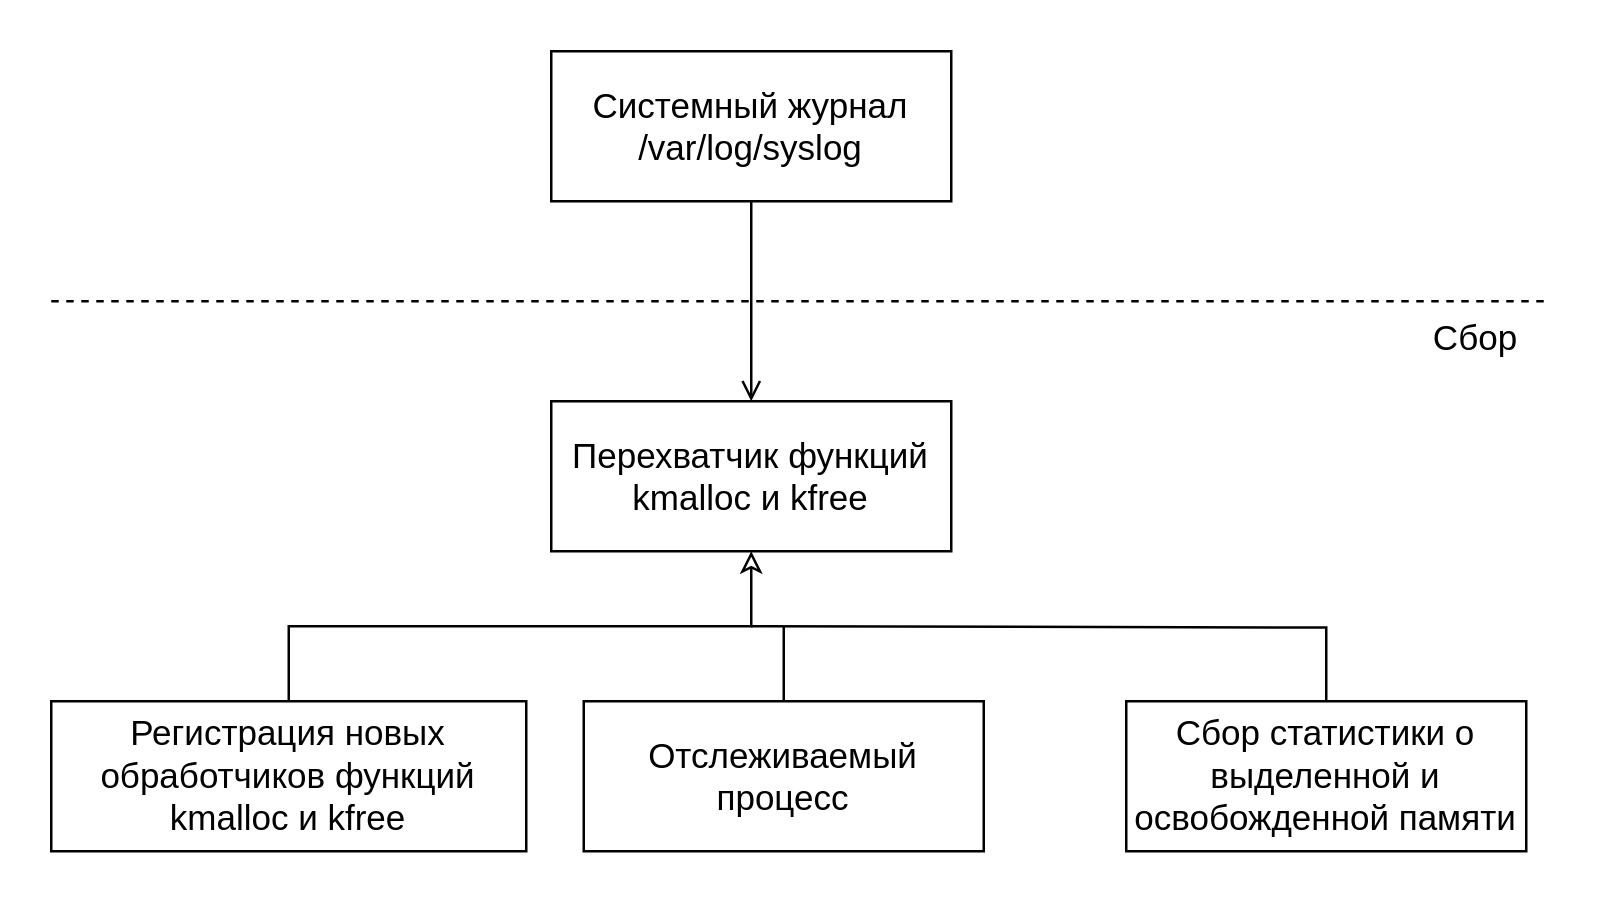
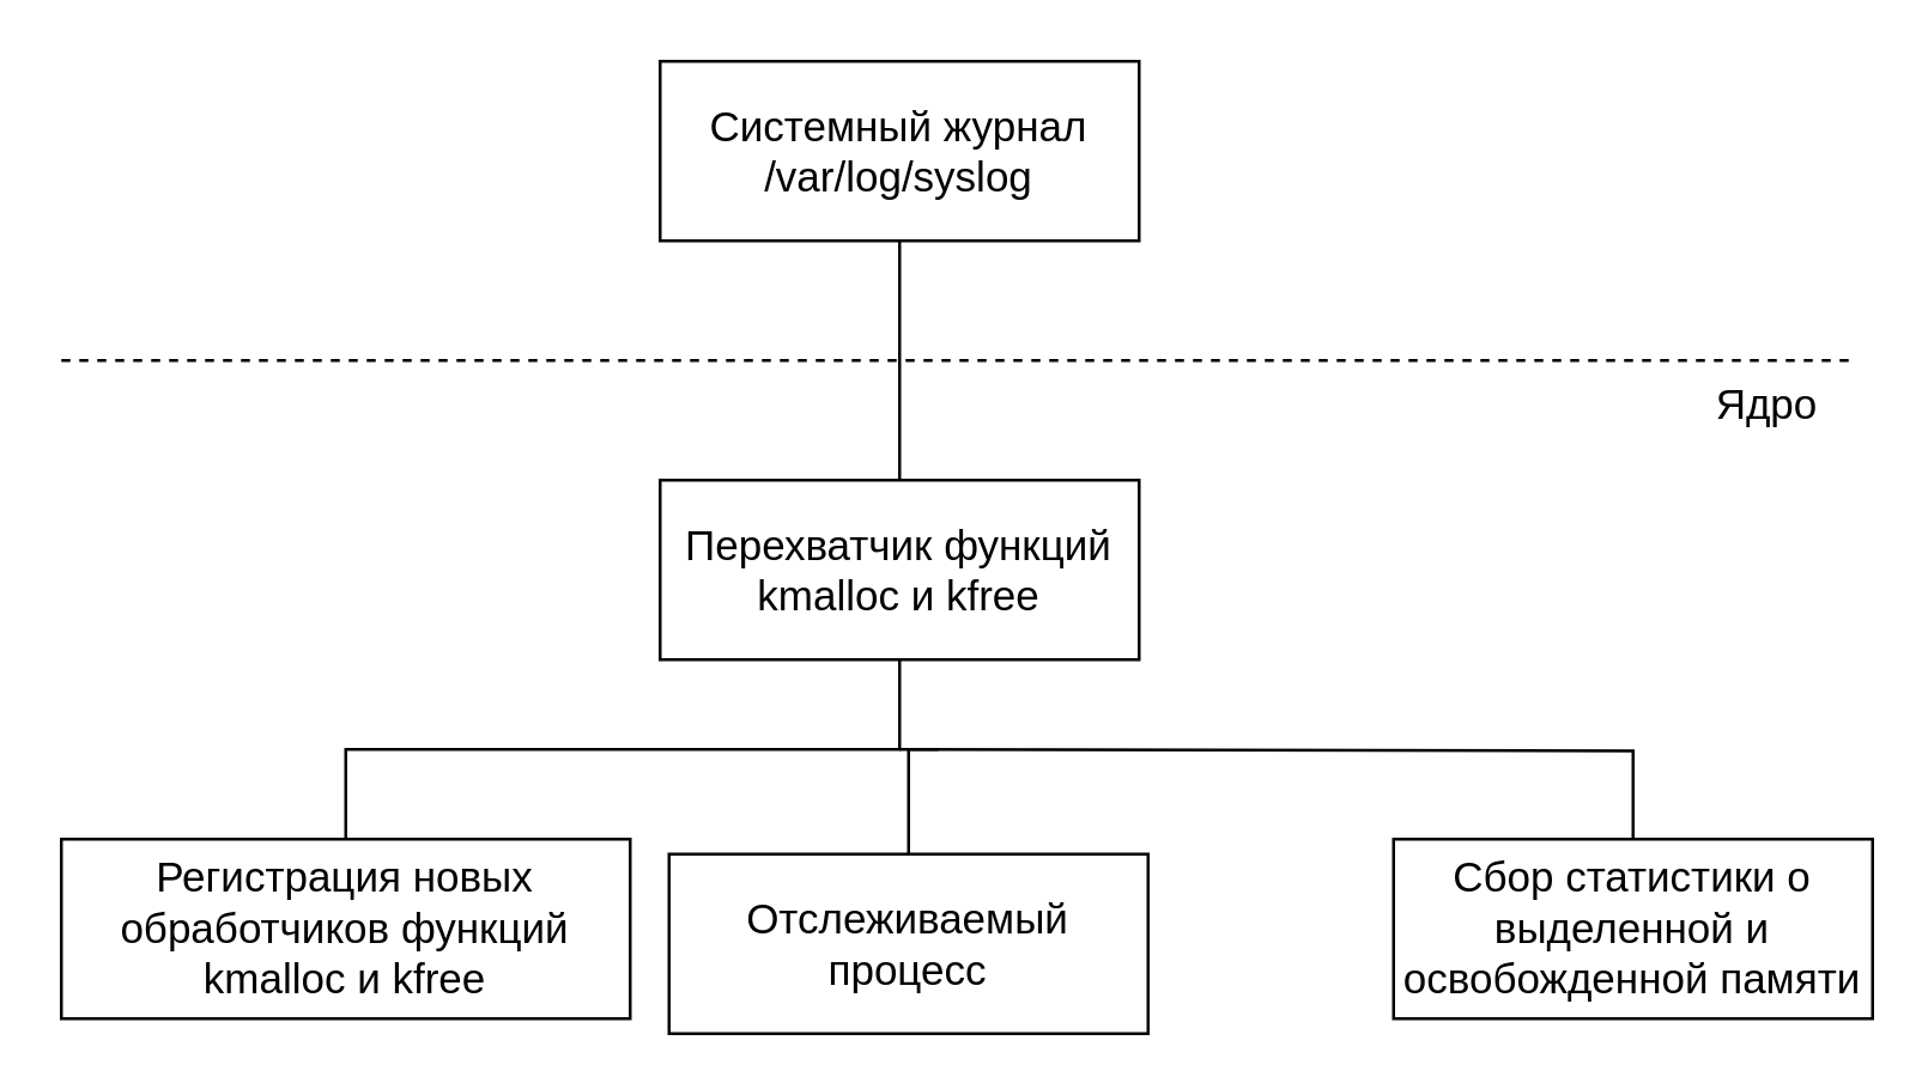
  <mxCell id="0" />
  <mxCell id="1" parent="0" />
- <mxCell id="2" value="&lt;font style=&quot;font-size: 14px;&quot;&gt;Отслеживаемый процесс&lt;br&gt;&lt;/font&gt;" style="rounded=0;whiteSpace=wrap;html=1;" parent="1" vertex="1"><mxGeometry x="233" y="280" width="160" height="60" as="geometry" /></mxCell>
- <mxCell id="3" style="edgeStyle=orthogonalEdgeStyle;rounded=0;orthogonalLoop=1;jettySize=auto;html=1;exitX=0.5;exitY=1;exitDx=0;exitDy=0;entryX=0.5;entryY=0;entryDx=0;entryDy=0;fontSize=14;endArrow=open;endFill=0;" parent="1" source="4" target="8" edge="1"><mxGeometry relative="1" as="geometry" /></mxCell>
+ <mxCell id="2" value="&lt;font style=&quot;font-size: 14px;&quot;&gt;Отслеживаемый процесс&lt;br&gt;&lt;/font&gt;" style="rounded=0;whiteSpace=wrap;html=1;" parent="1" vertex="1"><mxGeometry x="223" y="285" width="160" height="60" as="geometry" /></mxCell>
+ <mxCell id="3" style="edgeStyle=orthogonalEdgeStyle;rounded=0;orthogonalLoop=1;jettySize=auto;html=1;exitX=0.5;exitY=1;exitDx=0;exitDy=0;entryX=0.5;entryY=0;entryDx=0;entryDy=0;fontSize=14;endArrow=none;endFill=0;" parent="1" source="4" target="8" edge="1"><mxGeometry relative="1" as="geometry" /></mxCell>
  <mxCell id="4" value="Системный журнал /var/log/syslog" style="rounded=0;whiteSpace=wrap;html=1;fontSize=14;" parent="1" vertex="1"><mxGeometry x="220" y="20" width="160" height="60" as="geometry" /></mxCell>
- <mxCell id="5" style="edgeStyle=orthogonalEdgeStyle;rounded=0;orthogonalLoop=1;jettySize=auto;html=1;exitX=0.5;exitY=0;exitDx=0;exitDy=0;entryX=0.5;entryY=1;entryDx=0;entryDy=0;fontSize=14;endArrow=classic;endFill=0;" parent="1" source="6" target="8" edge="1"><mxGeometry relative="1" as="geometry" /></mxCell>
+ <mxCell id="5" style="edgeStyle=orthogonalEdgeStyle;rounded=0;orthogonalLoop=1;jettySize=auto;html=1;exitX=0.5;exitY=0;exitDx=0;exitDy=0;entryX=0.5;entryY=1;entryDx=0;entryDy=0;fontSize=14;endArrow=none;endFill=0;" parent="1" source="6" target="8" edge="1"><mxGeometry relative="1" as="geometry" /></mxCell>
  <mxCell id="6" value="&lt;font style=&quot;font-size: 14px;&quot;&gt;Регистрация новых обработчиков функций kmalloc и kfree&lt;/font&gt;&lt;font style=&quot;font-size: 14px;&quot;&gt;&lt;/font&gt;" style="rounded=0;whiteSpace=wrap;html=1;" parent="1" vertex="1"><mxGeometry x="20" y="280" width="190" height="60" as="geometry" /></mxCell>
  <mxCell id="7" style="edgeStyle=orthogonalEdgeStyle;rounded=0;orthogonalLoop=1;jettySize=auto;html=1;entryX=0.5;entryY=0;entryDx=0;entryDy=0;fontSize=14;endArrow=none;endFill=0;" parent="1" target="11" edge="1"><mxGeometry relative="1" as="geometry"><mxPoint x="300" y="250" as="sourcePoint" /></mxGeometry></mxCell>
  <mxCell id="8" value="&lt;font style=&quot;font-size: 14px;&quot;&gt;Перехватчик функций kmalloc и kfree&lt;br&gt;&lt;/font&gt;" style="rounded=0;whiteSpace=wrap;html=1;" parent="1" vertex="1"><mxGeometry x="220" y="160" width="160" height="60" as="geometry" /></mxCell>
  <mxCell id="9" value="" style="endArrow=none;dashed=1;html=1;rounded=0;fontSize=14;" parent="1" edge="1"><mxGeometry width="50" height="50" relative="1" as="geometry"><mxPoint x="20" y="120" as="sourcePoint" /><mxPoint x="620" y="120" as="targetPoint" /></mxGeometry></mxCell>
- <mxCell id="10" value="Сбор" style="text;html=1;strokeColor=none;fillColor=none;align=center;verticalAlign=middle;whiteSpace=wrap;rounded=0;fontSize=14;" parent="1" vertex="1"><mxGeometry x="560" y="120" width="60" height="30" as="geometry" /></mxCell>
- <mxCell id="11" value="&lt;font style=&quot;font-size: 14px;&quot;&gt;Сбор статистики о выделенной и освобожденной памяти&lt;br&gt;&lt;/font&gt;" style="rounded=0;whiteSpace=wrap;html=1;" parent="1" vertex="1"><mxGeometry x="450" y="280" width="160" height="60" as="geometry" /></mxCell>
+ <mxCell id="10" value="Ядро" style="text;html=1;strokeColor=none;fillColor=none;align=center;verticalAlign=middle;whiteSpace=wrap;rounded=0;fontSize=14;" parent="1" vertex="1"><mxGeometry x="560" y="120" width="60" height="30" as="geometry" /></mxCell>
+ <mxCell id="11" value="&lt;font style=&quot;font-size: 14px;&quot;&gt;Сбор статистики о выделенной и освобожденной памяти&lt;br&gt;&lt;/font&gt;" style="rounded=0;whiteSpace=wrap;html=1;" parent="1" vertex="1"><mxGeometry x="465" y="280" width="160" height="60" as="geometry" /></mxCell>
  <mxCell id="12" value="" style="endArrow=none;html=1;rounded=0;fontSize=14;exitX=0.5;exitY=0;exitDx=0;exitDy=0;edgeStyle=orthogonalEdgeStyle;" parent="1" source="2" edge="1"><mxGeometry width="50" height="50" relative="1" as="geometry"><mxPoint x="270" y="270" as="sourcePoint" /><mxPoint x="313" y="250" as="targetPoint" /><Array as="points"><mxPoint x="313" y="250" /></Array></mxGeometry></mxCell>
